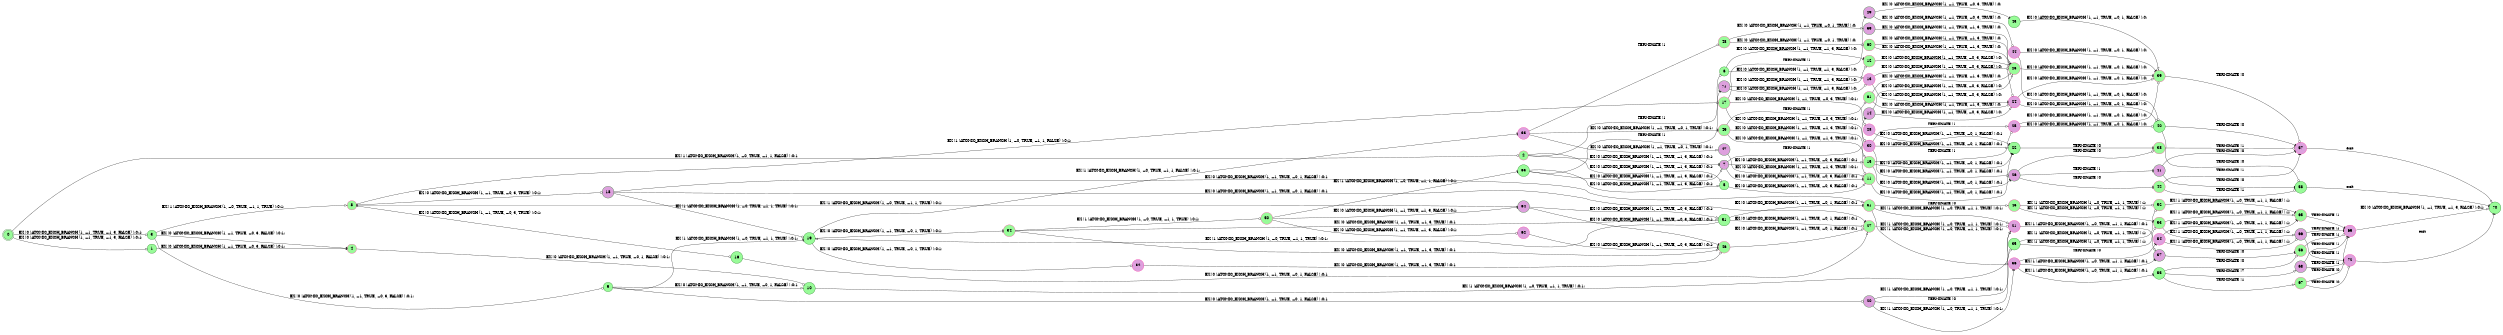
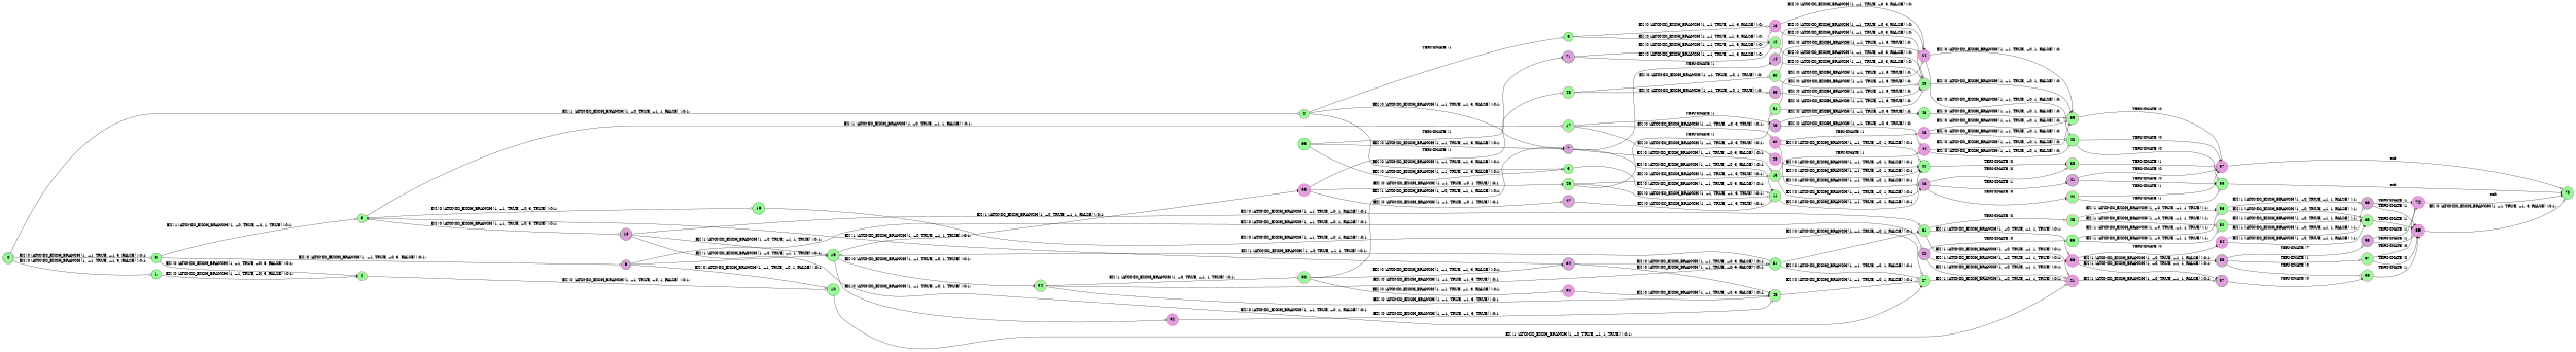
  digraph {
    rankdir=LR
    node [color=deeppink fillcolor=palegreen shape=circle style=filled]
    edge [arrowhead=odot]
    0 [color=darkgreen peripheries=2]
    1 [color=darkgreen]
    2
    3 [color=darkgreen]
    4
    5 [color=darkgreen]
    6 [color=darkgreen]
    7 [color=darkgreen fillcolor=plum]
    8
-   9 [color=darkgreen]
+   9 [color=darkgreen fillcolor=plum]
    10 [color=darkgreen]
    11
    12
    13 [fillcolor=plum]
    14 [color=darkgreen fillcolor=plum]
    15
    16 [color=darkgreen]
    17
    18 [color=darkgreen fillcolor=plum]
    19 [color=darkgreen]
    20 [color=darkgreen fillcolor=plum]
    21 [fillcolor=plum]
    22 [color=darkgreen]
    23
    24 [fillcolor=plum]
    25 [fillcolor=plum]
    26 [color=darkgreen fillcolor=plum]
    27
    28 [fillcolor=plum]
    29 [color=darkgreen fillcolor=plum]
    30 [fillcolor=plum]
    31
    32 [fillcolor=plum]
    33 [fillcolor=plum]
    34
    35 [color=darkgreen]
    36 [fillcolor=plum]
    37 [color=darkgreen fillcolor=plum]
    38
    39
    40 [color=darkgreen]
    41 [color=darkgreen fillcolor=plum]
    42
    43 [color=darkgreen]
    44 [fillcolor=plum]
    45
    46
    47 [color=darkgreen fillcolor=plum]
    48
    49
    50
    51 [color=darkgreen]
    52
    53
    54 [fillcolor=plum]
-   55 [color=darkgreen]
+   55 [color=darkgreen fillcolor=plum]
    56
    57 [fillcolor=plum]
    58 [color=darkgreen]
    59 [color=darkgreen fillcolor=plum]
    60
    61
    62 [fillcolor=plum]
    63 [color=darkgreen]
    64 [color=darkgreen fillcolor=plum]
    65
    66 [color=darkgreen fillcolor=plum]
    67
    68 [color=darkgreen fillcolor=plum]
    69 [fillcolor=plum]
    70 [color=darkgreen]
    71 [color=darkgreen fillcolor=plum]
    72 [fillcolor=plum]
    0 -> 1 [label="EX !0 !ATOMIC_EXCH_BRANCH (1, +1, TRUE, +1, 3, FALSE) !:0:1:"]
    0 -> 2 [label="EX !1 !ATOMIC_EXCH_BRANCH (1, +0, TRUE, +1, 1, FALSE) !:0:1:"]
    0 -> 3 [label="EX !0 !ATOMIC_EXCH_BRANCH (1, +1, TRUE, +1, 3, FALSE) !:0:1:"]
    1 -> 4 [label="EX !0 !ATOMIC_EXCH_BRANCH (1, +1, TRUE, +0, 3, FALSE) !:0:1:"]
    2 -> 5 [label="EX !0 !ATOMIC_EXCH_BRANCH (1, +1, TRUE, +1, 3, FALSE) !:0:1:"]
    2 -> 6 [label="TERMINATE !1"]
    2 -> 7 [arrowhead=tee label="EX !0 !ATOMIC_EXCH_BRANCH (1, +1, TRUE, +1, 3, FALSE) !:0:1:"]
    3 -> 4 [arrowhead=tee label="EX !0 !ATOMIC_EXCH_BRANCH (1, +1, TRUE, +0, 3, FALSE) !:0:1:"]
    3 -> 8 [arrowhead=onormal label="EX !1 !ATOMIC_EXCH_BRANCH (1, +0, TRUE, +1, 1, TRUE) !:0:1:"]
    3 -> 9 [label="EX !0 !ATOMIC_EXCH_BRANCH (1, +1, TRUE, +0, 3, FALSE) !:0:1:"]
    4 -> 10 [label="EX !0 !ATOMIC_EXCH_BRANCH (1, +1, TRUE, +0, 1, FALSE) !:0:1:"]
    5 -> 11 [arrowhead=onormal label="EX !0 !ATOMIC_EXCH_BRANCH (1, +1, TRUE, +0, 3, FALSE) !:0:1:"]
    6 -> 12 [arrowhead=tee label="EX !0 !ATOMIC_EXCH_BRANCH (1, +1, TRUE, +1, 3, FALSE) !:0:"]
    6 -> 13 [arrowhead=onormal label="EX !0 !ATOMIC_EXCH_BRANCH (1, +1, TRUE, +1, 3, FALSE) !:0:"]
    7 -> 11 [arrowhead=tee label="EX !0 !ATOMIC_EXCH_BRANCH (1, +1, TRUE, +0, 3, FALSE) !:0:1:"]
    7 -> 14 [arrowhead=tee label="TERMINATE !1"]
    7 -> 15 [arrowhead=onormal label="EX !0 !ATOMIC_EXCH_BRANCH (1, +1, TRUE, +0, 3, FALSE) !:0:1:"]
    8 -> 16 [label="EX !0 !ATOMIC_EXCH_BRANCH (1, +1, TRUE, +0, 3, TRUE) !:0:1:"]
    8 -> 17 [label="EX !1 !ATOMIC_EXCH_BRANCH (1, +0, TRUE, +1, 1, FALSE) !:0:1:"]
    8 -> 18 [label="EX !0 !ATOMIC_EXCH_BRANCH (1, +1, TRUE, +0, 3, TRUE) !:0:1:"]
    9 -> 10 [arrowhead=onormal label="EX !0 !ATOMIC_EXCH_BRANCH (1, +1, TRUE, +0, 1, FALSE) !:0:1:"]
    9 -> 19 [arrowhead=tee label="EX !1 !ATOMIC_EXCH_BRANCH (1, +0, TRUE, +1, 1, TRUE) !:0:1:"]
    9 -> 20 [label="EX !0 !ATOMIC_EXCH_BRANCH (1, +1, TRUE, +0, 1, FALSE) !:0:1:"]
    10 -> 21 [arrowhead=onormal label="EX !1 !ATOMIC_EXCH_BRANCH (1, +0, TRUE, +1, 1, TRUE) !:0:1:"]
    11 -> 22 [arrowhead=tee label="EX !0 !ATOMIC_EXCH_BRANCH (1, +1, TRUE, +0, 1, FALSE) !:0:1:"]
    12 -> 23 [label="EX !0 !ATOMIC_EXCH_BRANCH (1, +1, TRUE, +0, 3, FALSE) !:0:"]
    13 -> 23 [label="EX !0 !ATOMIC_EXCH_BRANCH (1, +1, TRUE, +0, 3, FALSE) !:0:"]
    13 -> 24 [arrowhead=tee label="EX !0 !ATOMIC_EXCH_BRANCH (1, +1, TRUE, +0, 3, FALSE) !:0:"]
    14 -> 23 [arrowhead=onormal label="EX !0 !ATOMIC_EXCH_BRANCH (1, +1, TRUE, +0, 3, FALSE) !:0:"]
    14 -> 24 [arrowhead=onormal label="EX !0 !ATOMIC_EXCH_BRANCH (1, +1, TRUE, +0, 3, FALSE) !:0:"]
    15 -> 22 [arrowhead=tee label="EX !0 !ATOMIC_EXCH_BRANCH (1, +1, TRUE, +0, 1, FALSE) !:0:1:"]
-   15 -> 25 [label="TERMINATE !1"]
+   15 -> 44 [label="TERMINATE !1"]
    15 -> 26 [arrowhead=tee label="EX !0 !ATOMIC_EXCH_BRANCH (1, +1, TRUE, +0, 1, FALSE) !:0:1:"]
    16 -> 27 [arrowhead=onormal label="EX !0 !ATOMIC_EXCH_BRANCH (1, +1, TRUE, +0, 1, FALSE) !:0:1:"]
    17 -> 28 [label="EX !0 !ATOMIC_EXCH_BRANCH (1, +1, TRUE, +0, 3, TRUE) !:0:1:"]
    17 -> 29 [arrowhead=tee label="TERMINATE !1"]
    17 -> 30 [label="EX !0 !ATOMIC_EXCH_BRANCH (1, +1, TRUE, +0, 3, TRUE) !:0:1:"]
    18 -> 19 [label="EX !1 !ATOMIC_EXCH_BRANCH (1, +0, TRUE, +1, 1, TRUE) !:0:1:"]
    18 -> 27 [arrowhead=tee label="EX !0 !ATOMIC_EXCH_BRANCH (1, +1, TRUE, +0, 1, FALSE) !:0:1:"]
    18 -> 31 [arrowhead=onormal label="EX !0 !ATOMIC_EXCH_BRANCH (1, +1, TRUE, +0, 1, FALSE) !:0:1:"]
    19 -> 32 [label="EX !0 !ATOMIC_EXCH_BRANCH (1, +1, TRUE, +0, 1, TRUE) !:0:1:"]
    19 -> 33 [arrowhead=tee label="EX !1 !ATOMIC_EXCH_BRANCH (1, +0, TRUE, +1, 1, FALSE) !:0:1:"]
    19 -> 34 [arrowhead=tee label="EX !0 !ATOMIC_EXCH_BRANCH (1, +1, TRUE, +0, 1, TRUE) !:0:1:"]
    20 -> 21 [arrowhead=onormal label="EX !1 !ATOMIC_EXCH_BRANCH (1, +0, TRUE, +1, 1, TRUE) !:0:1:"]
    20 -> 35 [label="TERMINATE !0"]
    20 -> 36 [arrowhead=tee label="EX !1 !ATOMIC_EXCH_BRANCH (1, +0, TRUE, +1, 1, TRUE) !:0:1:"]
    21 -> 37 [arrowhead=onormal label="EX !1 !ATOMIC_EXCH_BRANCH (1, +0, TRUE, +1, 1, FALSE) !:0:1:"]
    22 -> 38 [arrowhead=tee label="TERMINATE !0"]
    23 -> 39 [arrowhead=tee label="EX !0 !ATOMIC_EXCH_BRANCH (1, +1, TRUE, +0, 1, FALSE) !:0:"]
    24 -> 39 [arrowhead=onormal label="EX !0 !ATOMIC_EXCH_BRANCH (1, +1, TRUE, +0, 1, FALSE) !:0:"]
    24 -> 40 [label="EX !0 !ATOMIC_EXCH_BRANCH (1, +1, TRUE, +0, 1, FALSE) !:0:"]
    25 -> 39 [label="EX !0 !ATOMIC_EXCH_BRANCH (1, +1, TRUE, +0, 1, FALSE) !:0:"]
    25 -> 40 [label="EX !0 !ATOMIC_EXCH_BRANCH (1, +1, TRUE, +0, 1, FALSE) !:0:"]
    26 -> 38 [arrowhead=onormal label="TERMINATE !0"]
    26 -> 41 [arrowhead=tee label="TERMINATE !1"]
    26 -> 42 [arrowhead=tee label="TERMINATE !0"]
    27 -> 21 [label="EX !1 !ATOMIC_EXCH_BRANCH (1, +0, TRUE, +1, 1, TRUE) !:0:1:"]
    28 -> 22 [arrowhead=tee label="EX !0 !ATOMIC_EXCH_BRANCH (1, +1, TRUE, +0, 1, FALSE) !:0:1:"]
    29 -> 43 [arrowhead=tee label="EX !0 !ATOMIC_EXCH_BRANCH (1, +1, TRUE, +0, 3, TRUE) !:0:"]
    29 -> 44 [label="EX !0 !ATOMIC_EXCH_BRANCH (1, +1, TRUE, +0, 3, TRUE) !:0:"]
    30 -> 22 [arrowhead=onormal label="EX !0 !ATOMIC_EXCH_BRANCH (1, +1, TRUE, +0, 1, FALSE) !:0:1:"]
    30 -> 25 [arrowhead=onormal label="TERMINATE !1"]
    30 -> 26 [label="EX !0 !ATOMIC_EXCH_BRANCH (1, +1, TRUE, +0, 1, FALSE) !:0:1:"]
    31 -> 21 [arrowhead=onormal label="EX !1 !ATOMIC_EXCH_BRANCH (1, +0, TRUE, +1, 1, TRUE) !:0:1:"]
    31 -> 36 [arrowhead=onormal label="EX !1 !ATOMIC_EXCH_BRANCH (1, +0, TRUE, +1, 1, TRUE) !:0:1:"]
    31 -> 45 [arrowhead=onormal label="TERMINATE !0"]
    32 -> 46 [label="EX !0 !ATOMIC_EXCH_BRANCH (1, +1, TRUE, +1, 3, TRUE) !:0:1:"]
    33 -> 47 [arrowhead=onormal label="EX !0 !ATOMIC_EXCH_BRANCH (1, +1, TRUE, +0, 1, TRUE) !:0:1:"]
    33 -> 48 [label="TERMINATE !1"]
    33 -> 49 [arrowhead=tee label="EX !0 !ATOMIC_EXCH_BRANCH (1, +1, TRUE, +0, 1, TRUE) !:0:1:"]
    34 -> 46 [arrowhead=onormal label="EX !0 !ATOMIC_EXCH_BRANCH (1, +1, TRUE, +1, 3, TRUE) !:0:1:"]
    34 -> 50 [label="EX !1 !ATOMIC_EXCH_BRANCH (1, +0, TRUE, +1, 1, TRUE) !:0:1:"]
    34 -> 51 [arrowhead=onormal label="EX !0 !ATOMIC_EXCH_BRANCH (1, +1, TRUE, +1, 3, TRUE) !:0:1:"]
    35 -> 52 [label="EX !1 !ATOMIC_EXCH_BRANCH (1, +0, TRUE, +1, 1, TRUE) !:1:"]
    35 -> 53 [label="EX !1 !ATOMIC_EXCH_BRANCH (1, +0, TRUE, +1, 1, TRUE) !:1:"]
    36 -> 37 [arrowhead=tee label="EX !1 !ATOMIC_EXCH_BRANCH (1, +0, TRUE, +1, 1, FALSE) !:0:1:"]
    36 -> 54 [arrowhead=tee label="TERMINATE !0"]
    36 -> 55 [arrowhead=tee label="EX !1 !ATOMIC_EXCH_BRANCH (1, +0, TRUE, +1, 1, FALSE) !:0:1:"]
    37 -> 56 [arrowhead=tee label="TERMINATE !0"]
    38 -> 57 [label="TERMINATE !1"]
    39 -> 57 [label="TERMINATE !0"]
    40 -> 57 [arrowhead=tee label="TERMINATE !0"]
    40 -> 58 [label="TERMINATE !0"]
    41 -> 57 [arrowhead=tee label="TERMINATE !0"]
    41 -> 58 [arrowhead=tee label="TERMINATE !0"]
    42 -> 57 [arrowhead=tee label="TERMINATE !1"]
    42 -> 58 [label="TERMINATE !1"]
    43 -> 39 [arrowhead=onormal label="EX !0 !ATOMIC_EXCH_BRANCH (1, +1, TRUE, +0, 1, FALSE) !:0:"]
    44 -> 39 [arrowhead=tee label="EX !0 !ATOMIC_EXCH_BRANCH (1, +1, TRUE, +0, 1, FALSE) !:0:"]
    44 -> 40 [label="EX !0 !ATOMIC_EXCH_BRANCH (1, +1, TRUE, +0, 1, FALSE) !:0:"]
    45 -> 52 [label="EX !1 !ATOMIC_EXCH_BRANCH (1, +0, TRUE, +1, 1, TRUE) !:1:"]
    45 -> 53 [arrowhead=tee label="EX !1 !ATOMIC_EXCH_BRANCH (1, +0, TRUE, +1, 1, TRUE) !:1:"]
    46 -> 27 [arrowhead=onormal label="EX !0 !ATOMIC_EXCH_BRANCH (1, +1, TRUE, +0, 1, FALSE) !:0:1:"]
    47 -> 11 [label="EX !0 !ATOMIC_EXCH_BRANCH (1, +1, TRUE, +1, 3, TRUE) !:0:1:"]
    48 -> 59 [arrowhead=onormal label="EX !0 !ATOMIC_EXCH_BRANCH (1, +1, TRUE, +0, 1, TRUE) !:0:"]
    48 -> 60 [label="EX !0 !ATOMIC_EXCH_BRANCH (1, +1, TRUE, +0, 1, TRUE) !:0:"]
    49 -> 11 [label="EX !0 !ATOMIC_EXCH_BRANCH (1, +1, TRUE, +1, 3, TRUE) !:0:1:"]
    49 -> 15 [arrowhead=onormal label="EX !0 !ATOMIC_EXCH_BRANCH (1, +1, TRUE, +1, 3, TRUE) !:0:1:"]
    49 -> 61 [label="TERMINATE !1"]
    50 -> 62 [label="EX !0 !ATOMIC_EXCH_BRANCH (1, +1, TRUE, +1, 3, FALSE) !:0:1:"]
-   50 -> 63 [arrowhead=tee label="EX !1 !ATOMIC_EXCH_BRANCH (1, +0, TRUE, +1, 1, FALSE) !:0:1:"]
+   50 -> 7 [arrowhead=tee label="EX !1 !ATOMIC_EXCH_BRANCH (1, +0, TRUE, +1, 1, FALSE) !:0:1:"]
    50 -> 64 [arrowhead=tee label="EX !0 !ATOMIC_EXCH_BRANCH (1, +1, TRUE, +1, 3, FALSE) !:0:1:"]
    51 -> 19 [arrowhead=onormal label="EX !1 !ATOMIC_EXCH_BRANCH (1, +0, TRUE, +1, 1, TRUE) !:0:1:"]
    51 -> 27 [label="EX !0 !ATOMIC_EXCH_BRANCH (1, +1, TRUE, +0, 1, FALSE) !:0:1:"]
    51 -> 31 [arrowhead=tee label="EX !0 !ATOMIC_EXCH_BRANCH (1, +1, TRUE, +0, 1, FALSE) !:0:1:"]
    52 -> 65 [arrowhead=tee label="EX !1 !ATOMIC_EXCH_BRANCH (1, +0, TRUE, +1, 1, FALSE) !:1:"]
    53 -> 65 [arrowhead=onormal label="EX !1 !ATOMIC_EXCH_BRANCH (1, +0, TRUE, +1, 1, FALSE) !:1:"]
    53 -> 66 [arrowhead=onormal label="EX !1 !ATOMIC_EXCH_BRANCH (1, +0, TRUE, +1, 1, FALSE) !:1:"]
    54 -> 65 [arrowhead=tee label="EX !1 !ATOMIC_EXCH_BRANCH (1, +0, TRUE, +1, 1, FALSE) !:1:"]
    54 -> 66 [label="EX !1 !ATOMIC_EXCH_BRANCH (1, +0, TRUE, +1, 1, FALSE) !:1:"]
    55 -> 56 [label="TERMINATE !0"]
    55 -> 67 [arrowhead=onormal label="TERMINATE !1"]
    55 -> 68 [arrowhead=onormal label="TERMINATE !7"]
    56 -> 69 [label="TERMINATE !1"]
    57 -> 70 [arrowhead=onormal label=exit]
    58 -> 70 [arrowhead=tee label=exit]
    59 -> 23 [arrowhead=tee label="EX !0 !ATOMIC_EXCH_BRANCH (1, +1, TRUE, +1, 3, TRUE) !:0:"]
    60 -> 23 [arrowhead=onormal label="EX !0 !ATOMIC_EXCH_BRANCH (1, +1, TRUE, +1, 3, TRUE) !:0:"]
    60 -> 24 [label="EX !0 !ATOMIC_EXCH_BRANCH (1, +1, TRUE, +1, 3, TRUE) !:0:"]
    61 -> 23 [label="EX !0 !ATOMIC_EXCH_BRANCH (1, +1, TRUE, +1, 3, TRUE) !:0:"]
    61 -> 24 [label="EX !0 !ATOMIC_EXCH_BRANCH (1, +1, TRUE, +1, 3, TRUE) !:0:"]
    62 -> 46 [arrowhead=tee label="EX !0 !ATOMIC_EXCH_BRANCH (1, +1, TRUE, +0, 3, FALSE) !:0:1:"]
    63 -> 5 [arrowhead=onormal label="EX !0 !ATOMIC_EXCH_BRANCH (1, +1, TRUE, +1, 3, FALSE) !:0:1:"]
    63 -> 7 [arrowhead=onormal label="EX !0 !ATOMIC_EXCH_BRANCH (1, +1, TRUE, +1, 3, FALSE) !:0:1:"]
    63 -> 71 [arrowhead=tee label="TERMINATE !1"]
    64 -> 8 [arrowhead=tee label="EX !1 !ATOMIC_EXCH_BRANCH (1, +0, TRUE, +1, 1, TRUE) !:0:1:"]
    64 -> 46 [arrowhead=tee label="EX !0 !ATOMIC_EXCH_BRANCH (1, +1, TRUE, +0, 3, FALSE) !:0:1:"]
    64 -> 51 [arrowhead=onormal label="EX !0 !ATOMIC_EXCH_BRANCH (1, +1, TRUE, +0, 3, FALSE) !:0:1:"]
    65 -> 69 [arrowhead=tee label="TERMINATE !1"]
    66 -> 69 [arrowhead=tee label="TERMINATE !1"]
    66 -> 72 [arrowhead=tee label="TERMINATE !1"]
    67 -> 69 [arrowhead=tee label="TERMINATE !0"]
    67 -> 72 [label="TERMINATE !0"]
    68 -> 69 [label="TERMINATE !1"]
    68 -> 72 [label="TERMINATE !1"]
    69 -> 70 [arrowhead=onormal label="EX !0 !ATOMIC_EXCH_BRANCH (1, +1, TRUE, +1, 3, FALSE) !:0:1:"]
    71 -> 12 [label="EX !0 !ATOMIC_EXCH_BRANCH (1, +1, TRUE, +1, 3, FALSE) !:0:"]
    71 -> 13 [label="EX !0 !ATOMIC_EXCH_BRANCH (1, +1, TRUE, +1, 3, FALSE) !:0:"]
    72 -> 70 [arrowhead=tee label=exit]
  }
